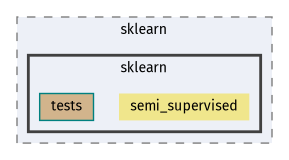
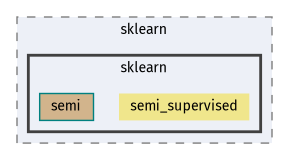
  digraph {
    compound=true
    fontname="Fira Sans"
    node [fontname="Fira Sans" fontsize=10 style=filled color=teal]
    n1 [height=0.2 label=semi_supervised shape=plaintext width=0.4 fillcolor=khaki]
-   n2 [fillcolor=tan height=0.2 label=tests shape=box width=0.4]
+   n2 [fillcolor=tan height=0.2 label=semi shape=box width=0.4]
    subgraph cluster_1 {
      bgcolor="#edf0f7"
      fontsize=10
      label=sklearn
      pencolor=grey50
      style="filled,dashed"
      subgraph cluster_2 {
        bgcolor="#edf0f7"
        fontsize=10
        pencolor=grey25
        style="filled,bold"
        n1
        n2
      }
    }
  }
